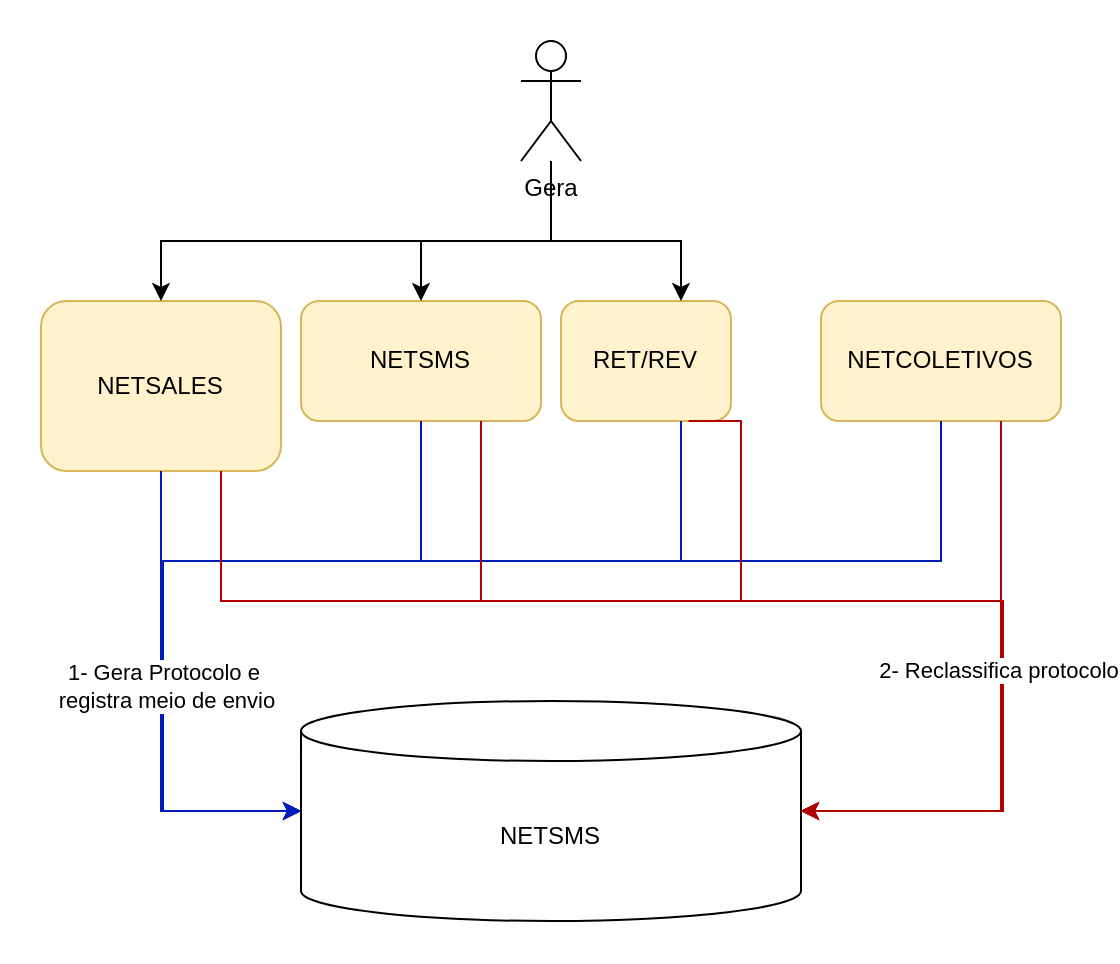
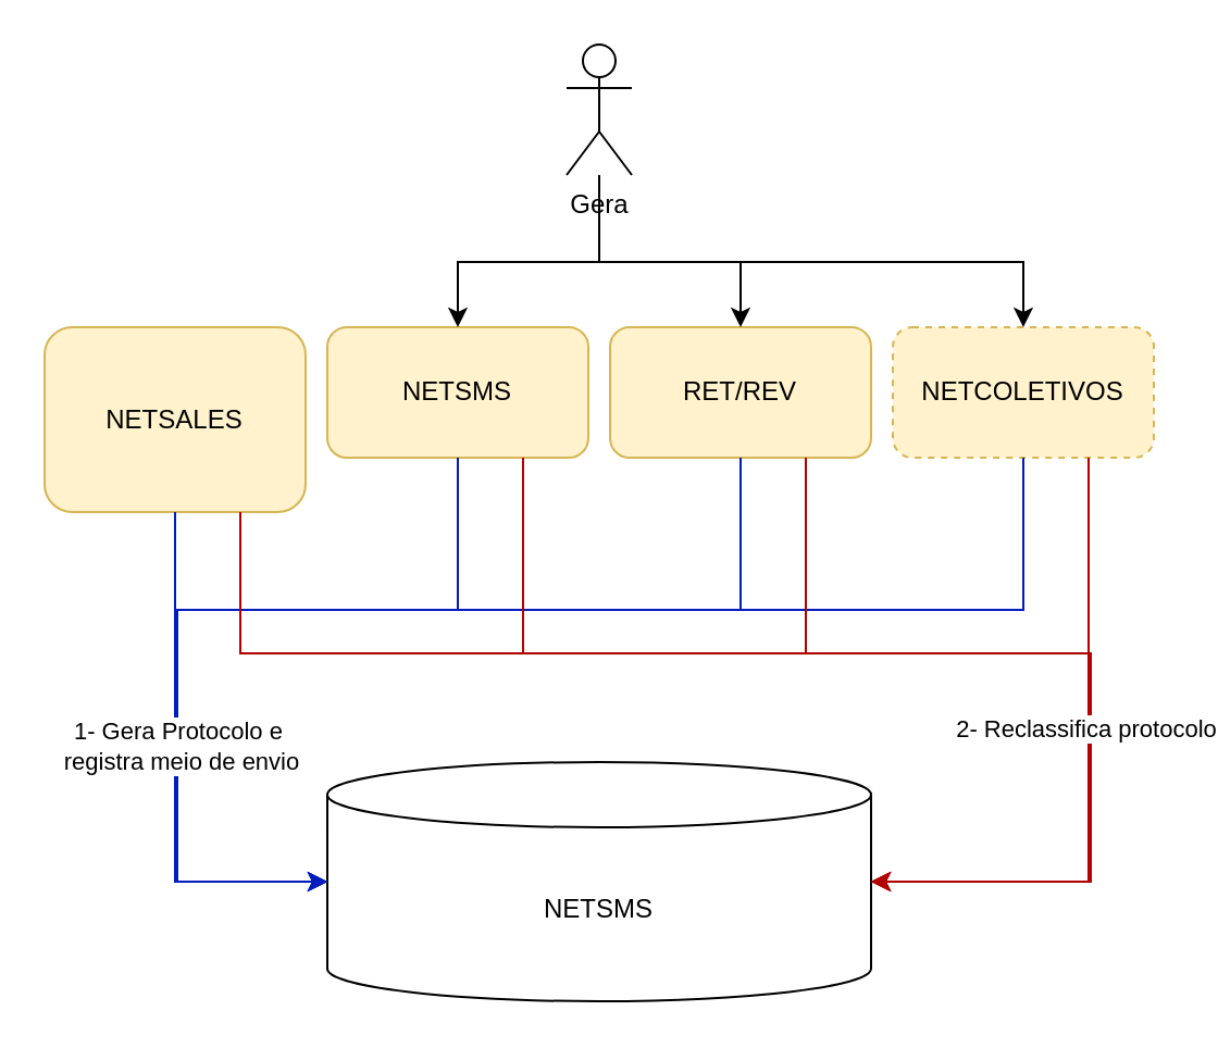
  <mxCell id="0" />
  <mxCell id="1" parent="0" />
  <mxCell id="2" value="NETSALES" style="rounded=1;whiteSpace=wrap;html=1;fillColor=#fff2cc;strokeColor=#d6b656;" vertex="1" parent="1"><mxGeometry x="20" y="150" width="120" height="85" as="geometry" /></mxCell>
  <mxCell id="3" value="NETSMS" style="rounded=1;whiteSpace=wrap;html=1;fillColor=#fff2cc;strokeColor=#d6b656;" vertex="1" parent="1"><mxGeometry x="150" y="150" width="120" height="60" as="geometry" /></mxCell>
- <mxCell id="4" value="RET/REV" style="rounded=1;whiteSpace=wrap;html=1;fillColor=#fff2cc;strokeColor=#d6b656;" vertex="1" parent="1"><mxGeometry x="280" y="150" width="85" height="60" as="geometry" /></mxCell>
- <mxCell id="5" value="NETCOLETIVOS" style="rounded=1;whiteSpace=wrap;html=1;fillColor=#fff2cc;strokeColor=#d6b656;" vertex="1" parent="1"><mxGeometry x="410" y="150" width="120" height="60" as="geometry" /></mxCell>
- <mxCell id="6" style="edgeStyle=orthogonalEdgeStyle;rounded=0;orthogonalLoop=1;jettySize=auto;html=1;entryX=0.5;entryY=0;entryDx=0;entryDy=0;" edge="1" parent="1" source="10" target="2"><mxGeometry relative="1" as="geometry"><Array as="points"><mxPoint x="275" y="120" /><mxPoint x="80" y="120" /></Array></mxGeometry></mxCell>
+ <mxCell id="4" value="RET/REV" style="rounded=1;whiteSpace=wrap;html=1;fillColor=#fff2cc;strokeColor=#d6b656;" vertex="1" parent="1"><mxGeometry x="280" y="150" width="120" height="60" as="geometry" /></mxCell>
+ <mxCell id="5" value="NETCOLETIVOS" style="rounded=1;whiteSpace=wrap;html=1;fillColor=#fff2cc;strokeColor=#d6b656;dashed=1;" vertex="1" parent="1"><mxGeometry x="410" y="150" width="120" height="60" as="geometry" /></mxCell>
  <mxCell id="7" style="edgeStyle=orthogonalEdgeStyle;rounded=0;orthogonalLoop=1;jettySize=auto;html=1;entryX=0.5;entryY=0;entryDx=0;entryDy=0;" edge="1" parent="1" source="10" target="3"><mxGeometry relative="1" as="geometry"><Array as="points"><mxPoint x="275" y="120" /><mxPoint x="210" y="120" /></Array></mxGeometry></mxCell>
  <mxCell id="8" style="edgeStyle=orthogonalEdgeStyle;rounded=0;orthogonalLoop=1;jettySize=auto;html=1;" edge="1" parent="1" source="10" target="4"><mxGeometry relative="1" as="geometry"><Array as="points"><mxPoint x="275" y="120" /><mxPoint x="340" y="120" /></Array></mxGeometry></mxCell>
+ <mxCell id="9" style="edgeStyle=orthogonalEdgeStyle;rounded=0;orthogonalLoop=1;jettySize=auto;html=1;entryX=0.5;entryY=0;entryDx=0;entryDy=0;" edge="1" parent="1" source="10" target="5"><mxGeometry relative="1" as="geometry"><Array as="points"><mxPoint x="275" y="120" /><mxPoint x="470" y="120" /></Array></mxGeometry></mxCell>
  <mxCell id="10" value="Gera" style="shape=umlActor;html=1;verticalLabelPosition=bottom;verticalAlign=top;align=center;" vertex="1" parent="1"><mxGeometry x="260" y="20" width="30" height="60" as="geometry" /></mxCell>
  <mxCell id="11" value="NETSMS" style="shape=cylinder3;whiteSpace=wrap;html=1;boundedLbl=1;backgroundOutline=1;size=15;" vertex="1" parent="1"><mxGeometry x="150" y="350" width="250" height="110" as="geometry" /></mxCell>
  <mxCell id="12" style="edgeStyle=orthogonalEdgeStyle;rounded=0;orthogonalLoop=1;jettySize=auto;html=1;entryX=0;entryY=0.5;entryDx=0;entryDy=0;entryPerimeter=0;fillColor=#0050ef;strokeColor=#001DBC;" edge="1" parent="1" source="2" target="11"><mxGeometry relative="1" as="geometry"><Array as="points"><mxPoint x="80" y="405" /></Array></mxGeometry></mxCell>
  <mxCell id="13" style="edgeStyle=orthogonalEdgeStyle;rounded=0;orthogonalLoop=1;jettySize=auto;html=1;entryX=0;entryY=0.5;entryDx=0;entryDy=0;entryPerimeter=0;fillColor=#0050ef;strokeColor=#001DBC;" edge="1" parent="1" source="3" target="11"><mxGeometry relative="1" as="geometry"><Array as="points"><mxPoint x="210" y="280" /><mxPoint x="81" y="280" /><mxPoint x="81" y="405" /></Array></mxGeometry></mxCell>
  <mxCell id="14" style="edgeStyle=orthogonalEdgeStyle;rounded=0;orthogonalLoop=1;jettySize=auto;html=1;entryX=0;entryY=0.5;entryDx=0;entryDy=0;entryPerimeter=0;fillColor=#0050ef;strokeColor=#001DBC;" edge="1" parent="1" source="4" target="11"><mxGeometry relative="1" as="geometry"><Array as="points"><mxPoint x="340" y="280" /><mxPoint x="81" y="280" /><mxPoint x="81" y="405" /></Array></mxGeometry></mxCell>
  <mxCell id="15" style="edgeStyle=orthogonalEdgeStyle;rounded=0;orthogonalLoop=1;jettySize=auto;html=1;entryX=0;entryY=0.5;entryDx=0;entryDy=0;entryPerimeter=0;fillColor=#0050ef;strokeColor=#001DBC;" edge="1" parent="1" source="5" target="11"><mxGeometry relative="1" as="geometry"><Array as="points"><mxPoint x="470" y="280" /><mxPoint x="81" y="280" /><mxPoint x="81" y="405" /></Array></mxGeometry></mxCell>
  <mxCell id="16" value="1- Gera Protocolo e&amp;nbsp;&lt;div&gt;registra meio de envio&lt;/div&gt;" style="edgeLabel;html=1;align=center;verticalAlign=middle;resizable=0;points=[];" vertex="1" connectable="0" parent="15"><mxGeometry x="0.595" y="1" relative="1" as="geometry"><mxPoint as="offset" /></mxGeometry></mxCell>
  <mxCell id="17" style="edgeStyle=orthogonalEdgeStyle;rounded=0;orthogonalLoop=1;jettySize=auto;html=1;entryX=1;entryY=0.5;entryDx=0;entryDy=0;entryPerimeter=0;exitX=0.75;exitY=1;exitDx=0;exitDy=0;fillColor=#e51400;strokeColor=#B20000;" edge="1" parent="1" source="2" target="11"><mxGeometry relative="1" as="geometry"><Array as="points"><mxPoint x="110" y="300" /><mxPoint x="501" y="300" /><mxPoint x="501" y="405" /></Array></mxGeometry></mxCell>
  <mxCell id="18" style="edgeStyle=orthogonalEdgeStyle;rounded=0;orthogonalLoop=1;jettySize=auto;html=1;entryX=1;entryY=0.5;entryDx=0;entryDy=0;entryPerimeter=0;exitX=0.75;exitY=1;exitDx=0;exitDy=0;fillColor=#e51400;strokeColor=#B20000;" edge="1" parent="1" source="3" target="11"><mxGeometry relative="1" as="geometry"><Array as="points"><mxPoint x="240" y="300" /><mxPoint x="501" y="300" /><mxPoint x="501" y="405" /></Array></mxGeometry></mxCell>
  <mxCell id="19" style="edgeStyle=orthogonalEdgeStyle;rounded=0;orthogonalLoop=1;jettySize=auto;html=1;entryX=1;entryY=0.5;entryDx=0;entryDy=0;entryPerimeter=0;exitX=0.75;exitY=1;exitDx=0;exitDy=0;fillColor=#e51400;strokeColor=#B20000;" edge="1" parent="1" source="4" target="11"><mxGeometry relative="1" as="geometry"><Array as="points"><mxPoint x="370" y="300" /><mxPoint x="501" y="300" /><mxPoint x="501" y="405" /></Array></mxGeometry></mxCell>
  <mxCell id="20" style="edgeStyle=orthogonalEdgeStyle;rounded=0;orthogonalLoop=1;jettySize=auto;html=1;entryX=1;entryY=0.5;entryDx=0;entryDy=0;entryPerimeter=0;exitX=0.75;exitY=1;exitDx=0;exitDy=0;fillColor=#e51400;strokeColor=#B20000;" edge="1" parent="1" source="5" target="11"><mxGeometry relative="1" as="geometry" /></mxCell>
  <mxCell id="21" value="2- Reclassifica protocolo" style="edgeLabel;html=1;align=center;verticalAlign=middle;resizable=0;points=[];" vertex="1" connectable="0" parent="20"><mxGeometry x="-0.161" y="-2" relative="1" as="geometry"><mxPoint as="offset" /></mxGeometry></mxCell>
